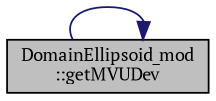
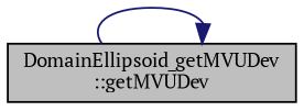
  digraph {
    rankdir=LR
    fontname="PT Serif"
-   n1 [color=black fillcolor=grey75 fontcolor=black fontname="PT Serif" fontsize=10 height=0.2 label="DomainEllipsoid_mod\l::getMVUDev" shape=record style=filled width=0.4]
+   n1 [color=black fillcolor=grey75 fontcolor=black fontname="PT Serif" fontsize=10 height=0.2 label="DomainEllipsoid_getMVUDev\l::getMVUDev" shape=record style=filled width=0.4]
    n1 -> n1 [color=midnightblue fontname="PT Serif" fontsize=10 labelfontname=Helvetica labelfontsize=10 style=solid]
  }
